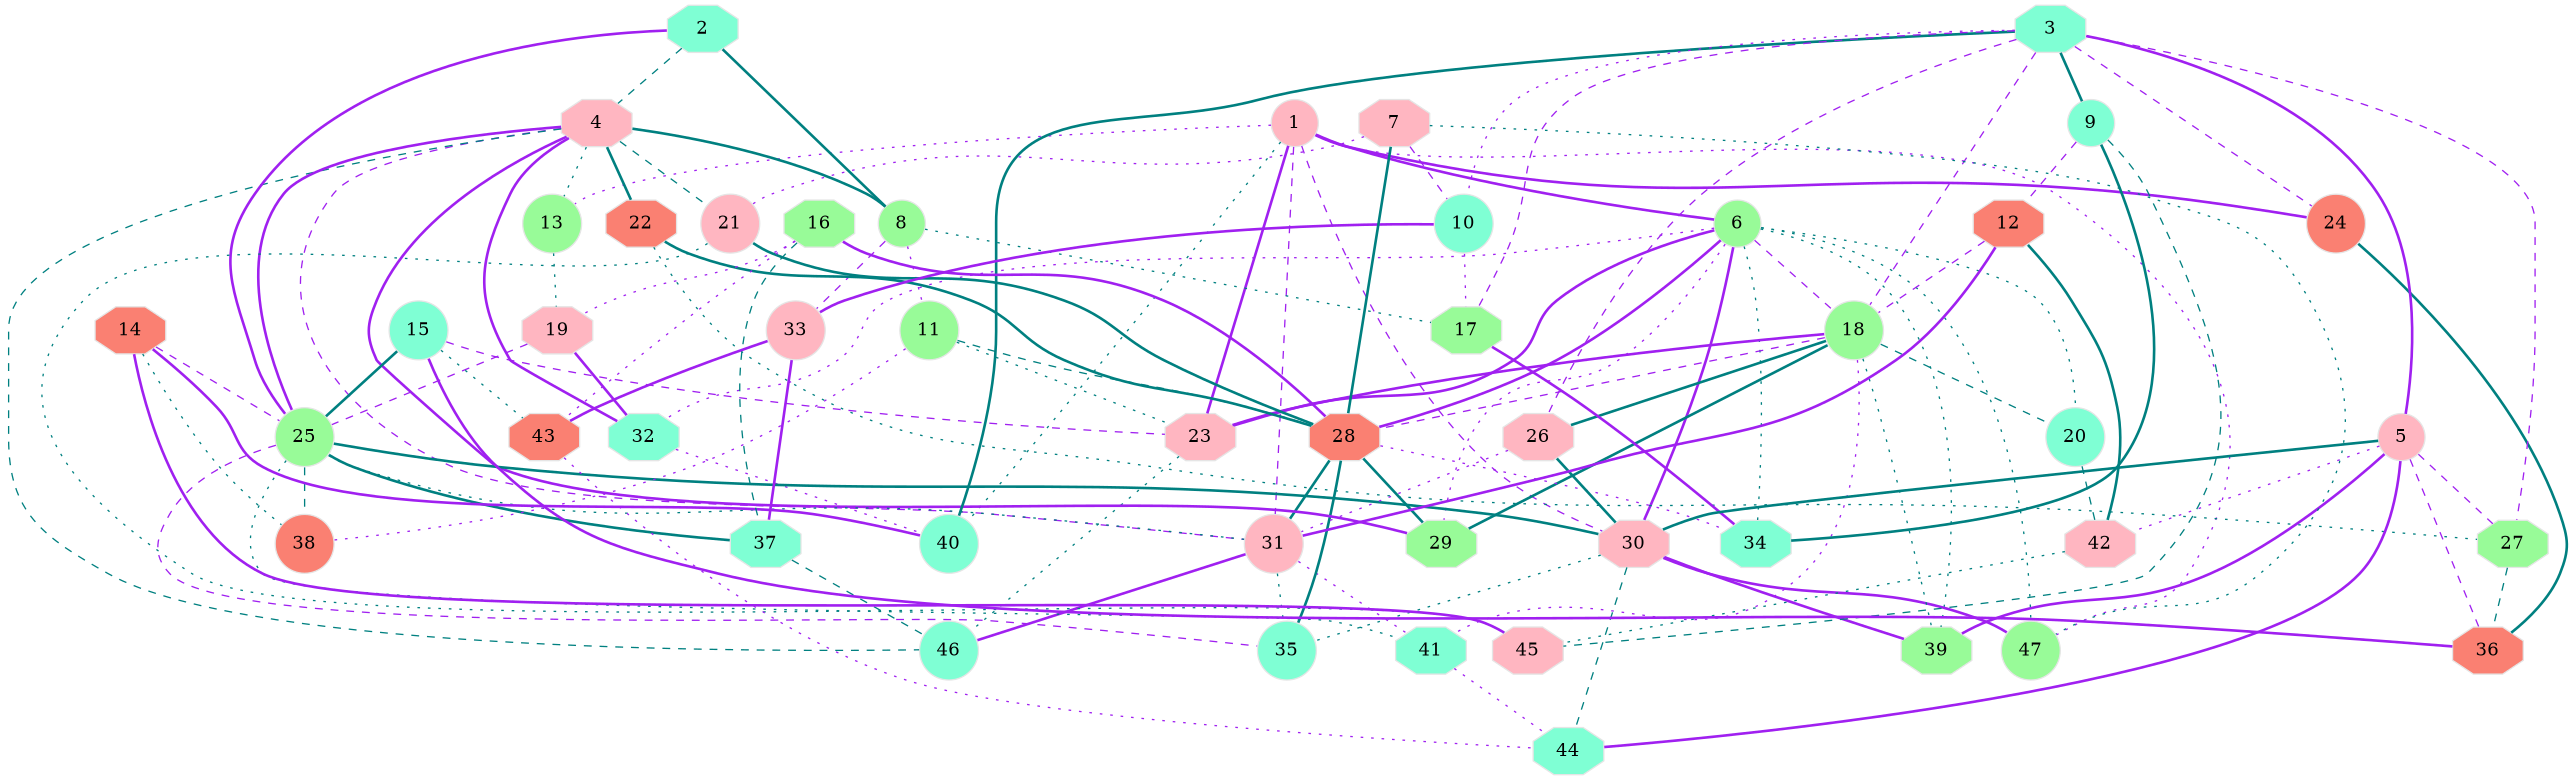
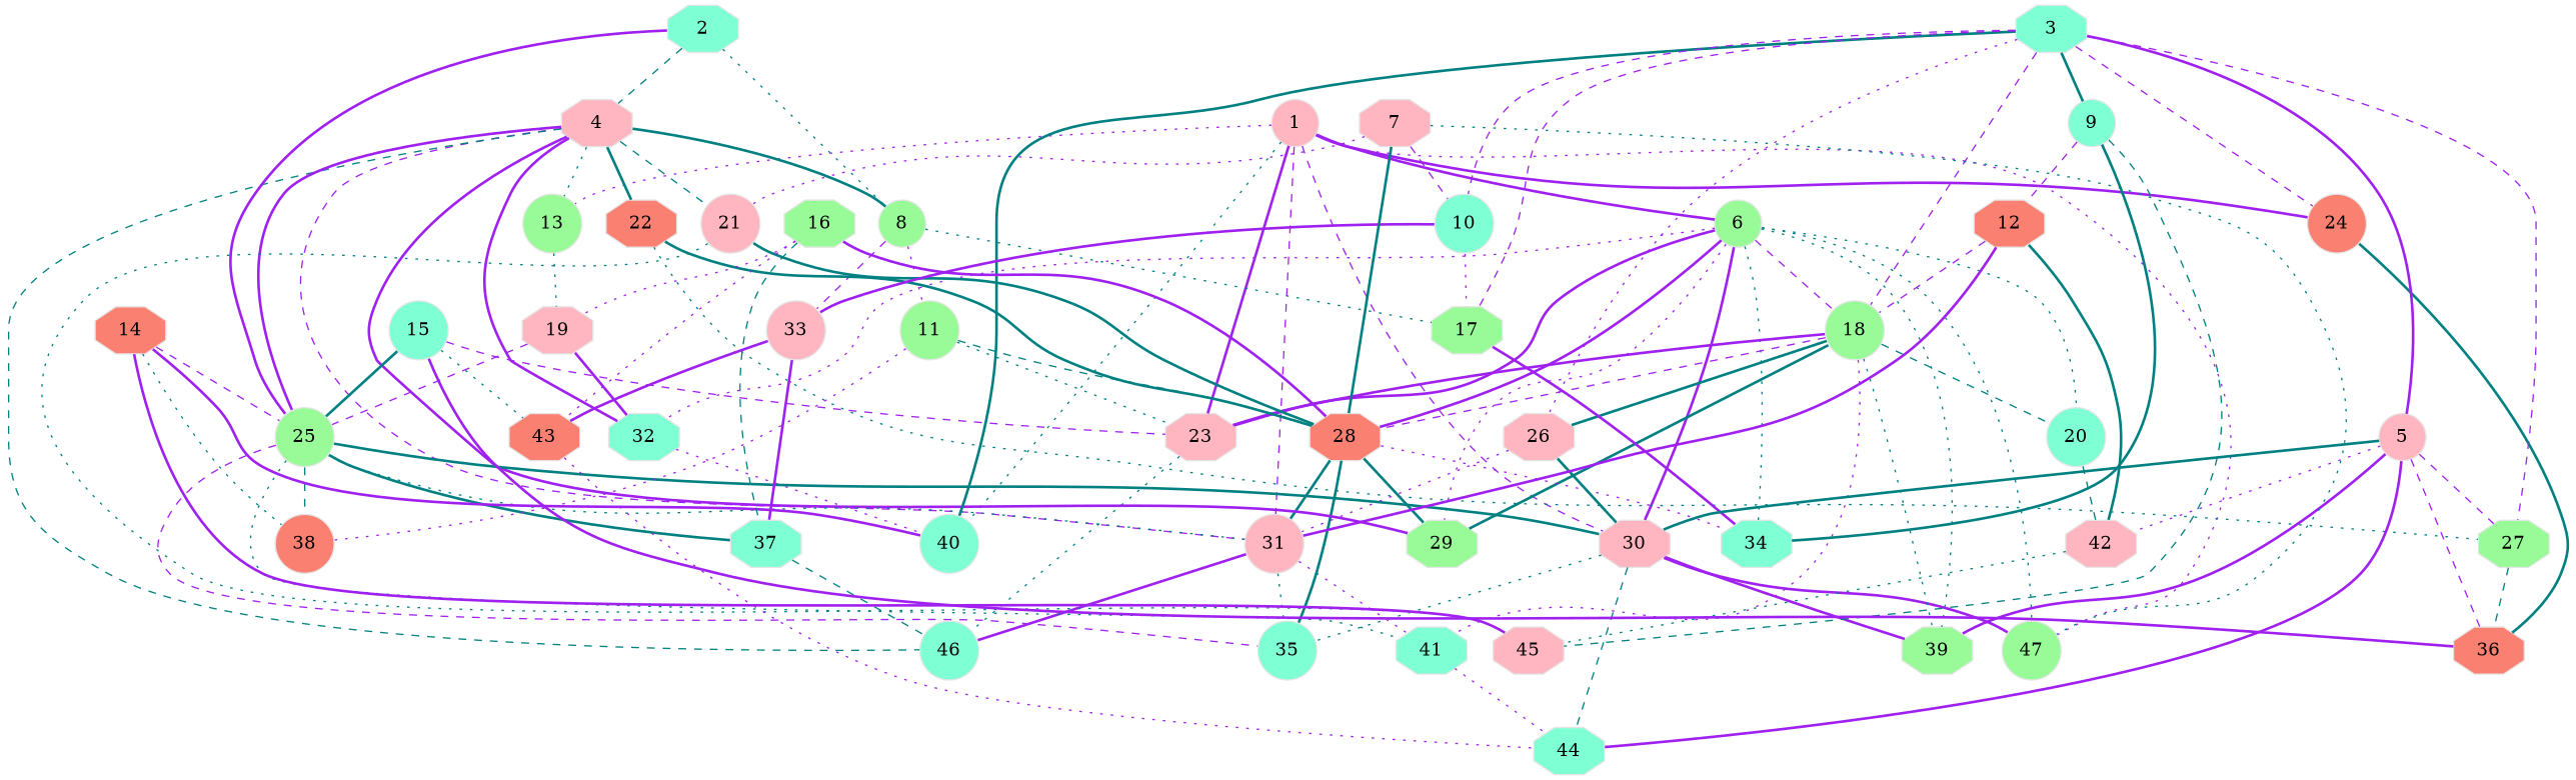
  graph {
    node [color=gray90 fillcolor=aquamarine shape=octagon style=filled]
    edge [color=purple style=bold weight=1.0]
    1 [fillcolor=lightpink shape=circle]
    6 [fillcolor=palegreen shape=circle]
    13 [fillcolor=palegreen shape=circle]
    23 [fillcolor=lightpink]
    24 [fillcolor=salmon shape=circle]
    30 [fillcolor=lightpink]
    31 [fillcolor=lightpink shape=circle]
    40 [shape=circle]
    47 [fillcolor=palegreen shape=circle]
    18 [fillcolor=palegreen shape=circle]
    29 [fillcolor=palegreen]
    32
    39 [fillcolor=palegreen]
    20 [shape=circle]
    28 [fillcolor=salmon]
    34
    19 [fillcolor=lightpink]
    46 [shape=circle]
    36 [fillcolor=salmon]
    44
    35 [shape=circle]
    41
    4 [fillcolor=lightpink]
    2
    8 [fillcolor=palegreen shape=circle]
    25 [fillcolor=palegreen shape=circle]
    21 [fillcolor=lightpink shape=circle]
    22 [fillcolor=salmon]
    17 [fillcolor=palegreen]
    11 [fillcolor=palegreen shape=circle]
    33 [fillcolor=lightpink shape=circle]
    38 [fillcolor=salmon shape=circle]
    37
    3
    5 [fillcolor=lightpink shape=circle]
    9 [shape=circle]
    10 [shape=circle]
    26 [fillcolor=lightpink]
    27 [fillcolor=palegreen]
    42 [fillcolor=lightpink]
    12 [fillcolor=salmon]
    45 [fillcolor=lightpink]
    7 [fillcolor=lightpink]
    43 [fillcolor=salmon]
    14 [fillcolor=salmon]
    15 [shape=circle]
    16 [fillcolor=palegreen]
    1 -- 6
    1 -- 13 [style=dotted weight=2.0]
    1 -- 23
    1 -- 24
    1 -- 30 [style=dashed]
    1 -- 31 [style=dashed weight=2.0]
    1 -- 40 [color=teal style=dotted]
    1 -- 47 [style=dotted]
    6 -- 23
    6 -- 30
    6 -- 47 [color=teal style=dotted]
    6 -- 18 [style=dashed]
    6 -- 29 [style=dotted]
    6 -- 32 [style=dotted]
    6 -- 39 [color=teal style=dotted]
    6 -- 20 [color=teal style=dotted]
    6 -- 28
    6 -- 34 [color=teal style=dotted]
    13 -- 19 [color=teal style=dotted]
    23 -- 46 [color=teal style=dotted]
    24 -- 36 [color=teal]
    30 -- 47
    30 -- 39
    30 -- 44 [color=teal style=dashed]
    30 -- 35 [color=teal style=dotted]
    31 -- 46
    31 -- 35 [color=teal style=dotted]
    31 -- 41 [style=dotted]
    18 -- 23 [weight=3.0]
    18 -- 29 [color=teal]
    18 -- 39 [color=teal style=dotted]
    18 -- 20 [color=teal style=dashed]
    18 -- 28 [style=dashed]
    18 -- 41 [style=dotted]
    18 -- 26 [color=teal]
    32 -- 40 [style=dotted]
    20 -- 42 [color=teal style=dashed]
    28 -- 31 [color=teal]
    28 -- 29 [color=teal]
    28 -- 34 [style=dotted]
    28 -- 35 [color=teal]
    19 -- 32
    19 -- 25 [style=dashed]
    41 -- 44 [style=dotted]
    4 -- 13 [color=teal style=dotted]
    4 -- 31 [style=dashed]
    4 -- 29
    4 -- 32
    4 -- 46 [color=teal style=dashed]
    4 -- 8 [color=teal weight=2.0]
    4 -- 25
    4 -- 21 [color=teal style=dashed]
    4 -- 22 [color=teal weight=2.0]
    2 -- 4 [color=teal style=dashed]
-   2 -- 8 [color=teal weight=2.0]
+   2 -- 8 [color=teal style=dotted weight=2.0]
    2 -- 25
    8 -- 17 [color=teal style=dotted]
    8 -- 11 [style=dotted]
    8 -- 33 [style=dashed]
    25 -- 30 [color=teal]
    25 -- 31 [color=teal style=dotted]
    25 -- 35 [style=dashed]
    25 -- 41 [color=teal style=dotted]
    25 -- 38 [color=teal style=dashed weight=2.0]
    25 -- 37 [color=teal]
    21 -- 28 [color=teal]
    21 -- 45 [color=teal style=dotted]
    22 -- 28 [color=teal]
    22 -- 27 [color=teal style=dotted]
    17 -- 34
    11 -- 23 [color=teal style=dotted]
    11 -- 28 [color=teal style=dashed]
    11 -- 38 [style=dotted]
    33 -- 37
    33 -- 43
    37 -- 46 [color=teal style=dashed]
    3 -- 24 [style=dashed weight=2.0]
    3 -- 40 [color=teal]
    3 -- 18 [style=dashed]
    3 -- 17 [style=dashed]
    3 -- 5
    3 -- 9 [color=teal]
-   3 -- 10 [style=dotted]
-   3 -- 26 [style=dashed]
+   3 -- 10 [style=dashed]
+   3 -- 26 [style=dotted]
    3 -- 27 [style=dashed]
    5 -- 30 [color=teal weight=4.0]
    5 -- 39
    5 -- 36 [style=dashed]
    5 -- 44
    5 -- 27 [style=dashed]
    5 -- 42 [style=dotted]
    9 -- 34 [color=teal]
    9 -- 12 [style=dashed]
    9 -- 45 [color=teal style=dashed]
    10 -- 17 [style=dotted]
    10 -- 33
    26 -- 30 [color=teal]
    26 -- 31 [style=dotted]
    27 -- 36 [color=teal style=dashed]
    42 -- 45 [color=teal style=dotted]
    12 -- 31
    12 -- 18 [style=dashed]
    12 -- 42 [color=teal]
    7 -- 47 [color=teal style=dotted]
    7 -- 28 [color=teal]
    7 -- 21 [style=dotted]
    7 -- 10 [style=dashed]
    43 -- 44 [style=dotted]
    14 -- 40
    14 -- 25 [style=dashed]
    14 -- 38 [color=teal style=dotted]
    14 -- 45
    15 -- 23 [style=dashed]
    15 -- 36
    15 -- 25 [color=teal]
    15 -- 43 [color=teal style=dotted]
    16 -- 28
    16 -- 19 [style=dotted]
    16 -- 37 [color=teal style=dashed]
    16 -- 43 [style=dotted]
  }
